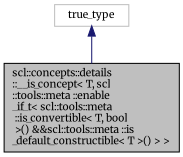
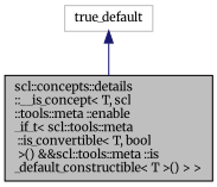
  digraph {
    fontname=Merriweather
    node [fontname=Merriweather fontsize=10 shape=record style=filled]
    n1 [color=black fillcolor=grey75 fontcolor=black height=0.2 label="scl::concepts::details\l::__is_concept\< T, scl\l::tools::meta ::enable\l_if_t\< scl::tools::meta\l ::is_convertible\< T, bool\l \>() &&scl::tools::meta ::is\l_default_constructible\< T \>() \> \>" width=0.4]
-   n2 [color=grey75 fillcolor=white height=0.2 label=true_type width=0.4]
+   n2 [color=grey75 fillcolor=white height=0.2 label=true_default width=0.4]
    n2 -> n1 [color=midnightblue dir=back fontname=Merriweather fontsize=10 labelfontname=Helvetica labelfontsize=10 style=solid]
  }
